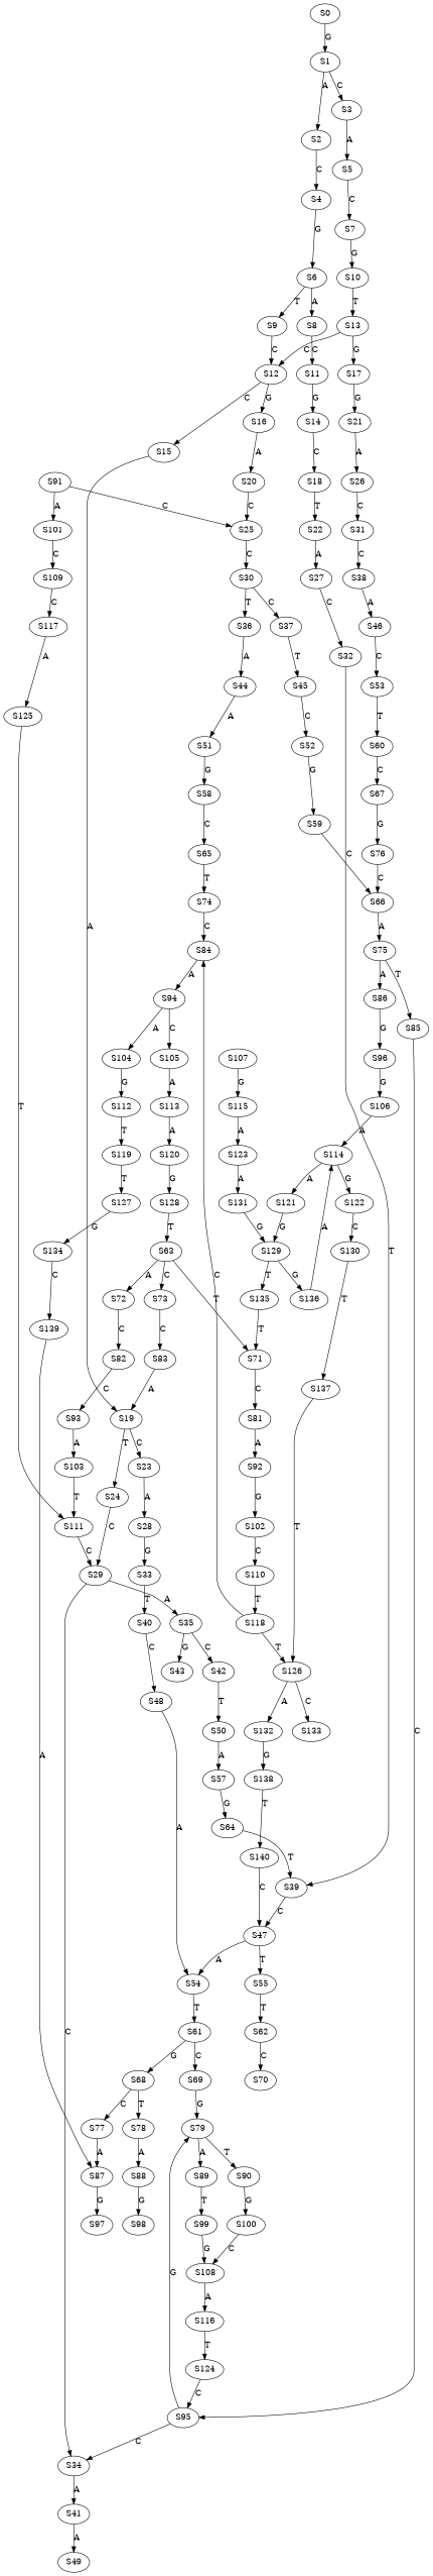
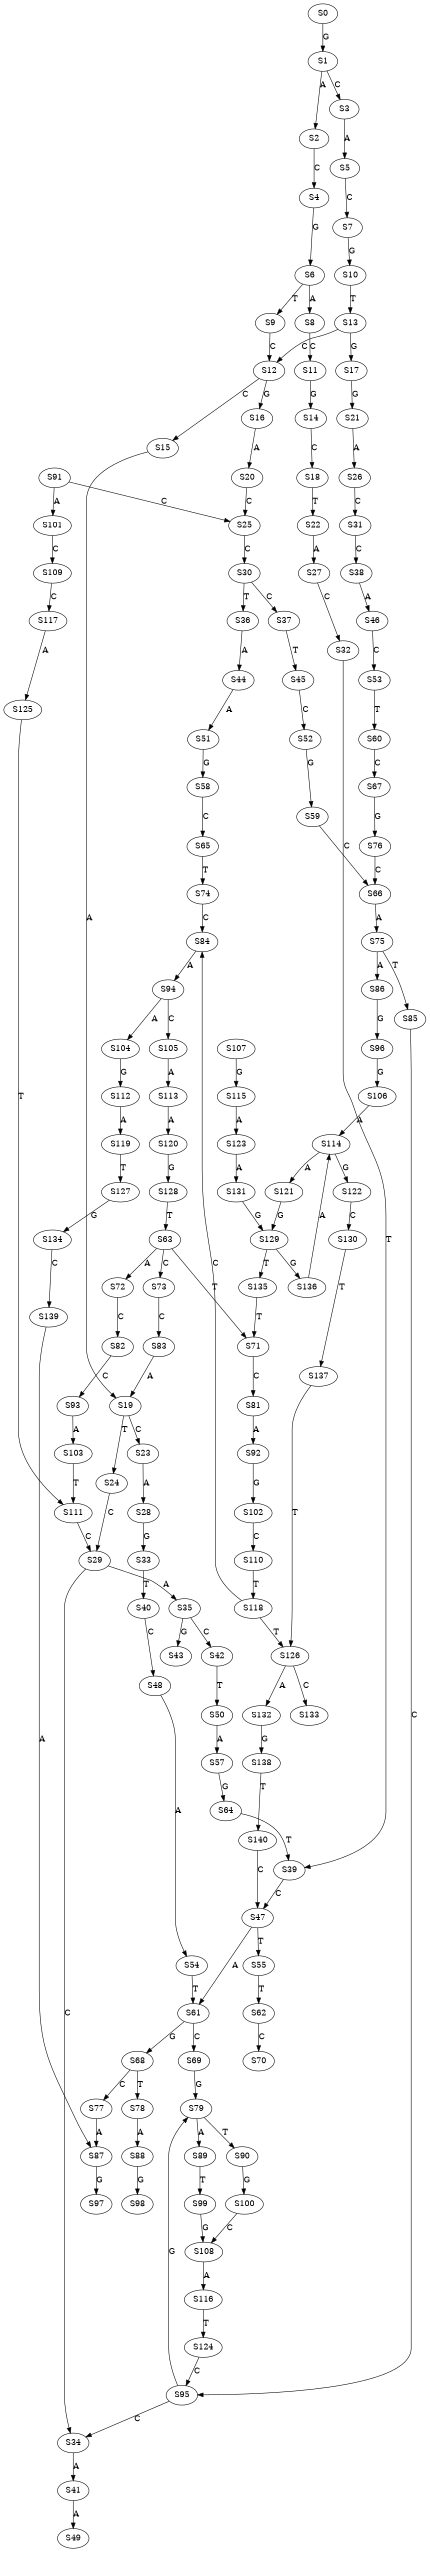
  strict digraph {
    S0
    S1
    S2
    S3
    S4
    S5
    S6
    S7
    S8
    S9
    S10
    S11
    S12
    S13
    S14
    S15
    S16
    S17
    S18
    S19
    S20
    S21
    S22
    S23
    S24
    S25
    S26
    S27
    S28
    S29
    S30
    S31
    S32
    S33
    S34
    S35
    S36
    S37
    S38
    S39
    S40
    S41
    S42
    S43
    S44
    S45
    S46
    S47
    S48
    S49
    S50
    S51
    S52
    S53
    S54
    S55
    S57
    S58
    S59
    S60
    S61
    S62
    S64
    S65
    S66
    S67
    S68
    S69
    S70
    S63
    S71
    S72
    S73
    S74
    S75
    S76
    S77
    S78
    S79
    S81
    S82
    S83
    S84
    S85
    S86
    S87
    S88
    S89
    S90
    S92
    S93
    S94
    S95
    S96
    S97
    S98
    S99
    S100
    S91
    S101
    S102
    S103
    S104
    S105
    S106
    S108
    S109
    S110
    S111
    S112
    S113
    S114
    S107
    S115
    S116
    S117
    S118
    S119
    S120
    S121
    S122
    S123
    S124
    S125
    S126
    S127
    S128
    S129
    S130
    S131
    S132
    S133
    S134
    S135
    S136
    S137
    S138
    S139
    S140
    S0 -> S1 [label=G]
    S1 -> S2 [label=A]
    S1 -> S3 [label=C]
    S2 -> S4 [label=C]
    S3 -> S5 [label=A]
    S4 -> S6 [label=G]
    S5 -> S7 [label=C]
    S6 -> S8 [label=A]
    S6 -> S9 [label=T]
    S7 -> S10 [label=G]
    S8 -> S11 [label=C]
    S9 -> S12 [label=C]
    S10 -> S13 [label=T]
    S11 -> S14 [label=G]
    S12 -> S15 [label=C]
    S12 -> S16 [label=G]
    S13 -> S12 [label=C]
    S13 -> S17 [label=G]
    S14 -> S18 [label=C]
    S15 -> S19 [label=A]
    S16 -> S20 [label=A]
    S17 -> S21 [label=G]
    S18 -> S22 [label=T]
    S19 -> S23 [label=C]
    S19 -> S24 [label=T]
    S20 -> S25 [label=C]
    S21 -> S26 [label=A]
    S22 -> S27 [label=A]
    S23 -> S28 [label=A]
    S24 -> S29 [label=C]
    S25 -> S30 [label=C]
    S26 -> S31 [label=C]
    S27 -> S32 [label=C]
    S28 -> S33 [label=G]
    S29 -> S34 [label=C]
    S29 -> S35 [label=A]
    S30 -> S36 [label=T]
    S30 -> S37 [label=C]
    S31 -> S38 [label=C]
    S32 -> S39 [label=T]
    S33 -> S40 [label=T]
    S34 -> S41 [label=A]
    S35 -> S42 [label=C]
    S35 -> S43 [label=G]
    S36 -> S44 [label=A]
    S37 -> S45 [label=T]
    S38 -> S46 [label=A]
    S39 -> S47 [label=C]
    S40 -> S48 [label=C]
    S41 -> S49 [label=A]
    S42 -> S50 [label=T]
    S44 -> S51 [label=A]
    S45 -> S52 [label=C]
    S46 -> S53 [label=C]
-   S47 -> S54 [label=A]
+   S47 -> S61 [label=A]
    S47 -> S55 [label=T]
    S48 -> S54 [label=A]
    S50 -> S57 [label=A]
    S51 -> S58 [label=G]
    S52 -> S59 [label=G]
    S53 -> S60 [label=T]
    S54 -> S61 [label=T]
    S55 -> S62 [label=T]
    S57 -> S64 [label=G]
    S58 -> S65 [label=C]
    S59 -> S66 [label=C]
    S60 -> S67 [label=C]
    S61 -> S68 [label=G]
    S61 -> S69 [label=C]
    S62 -> S70 [label=C]
    S64 -> S39 [label=T]
    S65 -> S74 [label=T]
    S66 -> S75 [label=A]
    S67 -> S76 [label=G]
    S68 -> S77 [label=C]
    S68 -> S78 [label=T]
    S69 -> S79 [label=G]
    S63 -> S71 [label=T]
    S63 -> S72 [label=A]
    S63 -> S73 [label=C]
    S71 -> S81 [label=C]
    S72 -> S82 [label=C]
    S73 -> S83 [label=C]
    S74 -> S84 [label=C]
    S75 -> S85 [label=T]
    S75 -> S86 [label=A]
    S76 -> S66 [label=C]
    S77 -> S87 [label=A]
    S78 -> S88 [label=A]
    S79 -> S89 [label=A]
    S79 -> S90 [label=T]
    S81 -> S92 [label=A]
    S82 -> S93 [label=C]
    S83 -> S19 [label=A]
    S84 -> S94 [label=A]
    S85 -> S95 [label=C]
    S86 -> S96 [label=G]
    S87 -> S97 [label=G]
    S88 -> S98 [label=G]
    S89 -> S99 [label=T]
    S90 -> S100 [label=G]
    S92 -> S102 [label=G]
    S93 -> S103 [label=A]
    S94 -> S104 [label=A]
    S94 -> S105 [label=C]
    S95 -> S34 [label=C]
    S95 -> S79 [label=G]
    S96 -> S106 [label=G]
    S99 -> S108 [label=G]
    S100 -> S108 [label=C]
    S91 -> S25 [label=C]
    S91 -> S101 [label=A]
    S101 -> S109 [label=C]
    S102 -> S110 [label=C]
    S103 -> S111 [label=T]
    S104 -> S112 [label=G]
    S105 -> S113 [label=A]
    S106 -> S114 [label=A]
    S108 -> S116 [label=A]
    S109 -> S117 [label=C]
    S110 -> S118 [label=T]
    S111 -> S29 [label=C]
-   S112 -> S119 [label=T]
+   S112 -> S119 [label=A]
    S113 -> S120 [label=A]
    S114 -> S121 [label=A]
    S114 -> S122 [label=G]
    S107 -> S115 [label=G]
    S115 -> S123 [label=A]
    S116 -> S124 [label=T]
    S117 -> S125 [label=A]
    S118 -> S84 [label=C]
    S118 -> S126 [label=T]
    S119 -> S127 [label=T]
    S120 -> S128 [label=G]
    S121 -> S129 [label=G]
    S122 -> S130 [label=C]
    S123 -> S131 [label=A]
    S124 -> S95 [label=C]
    S125 -> S111 [label=T]
    S126 -> S132 [label=A]
    S126 -> S133 [label=C]
    S127 -> S134 [label=G]
    S128 -> S63 [label=T]
    S129 -> S135 [label=T]
    S129 -> S136 [label=G]
    S130 -> S137 [label=T]
    S131 -> S129 [label=G]
    S132 -> S138 [label=G]
    S134 -> S139 [label=C]
    S135 -> S71 [label=T]
    S136 -> S114 [label=A]
    S137 -> S126 [label=T]
    S138 -> S140 [label=T]
    S139 -> S87 [label=A]
    S140 -> S47 [label=C]
  }
